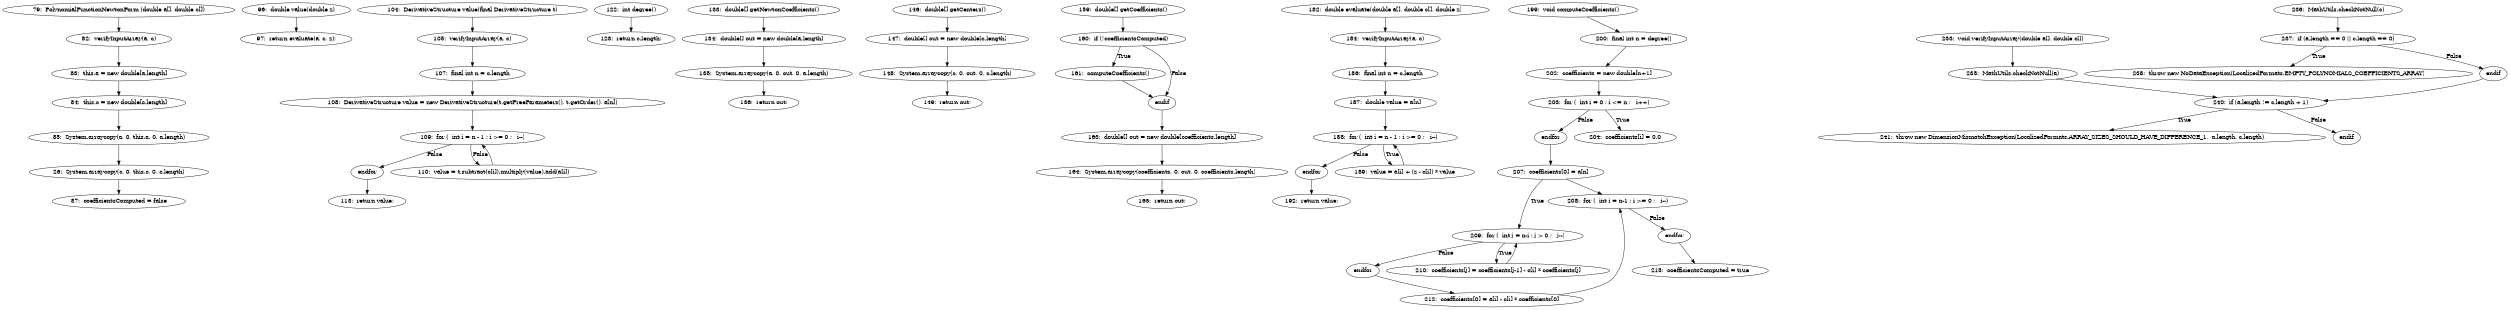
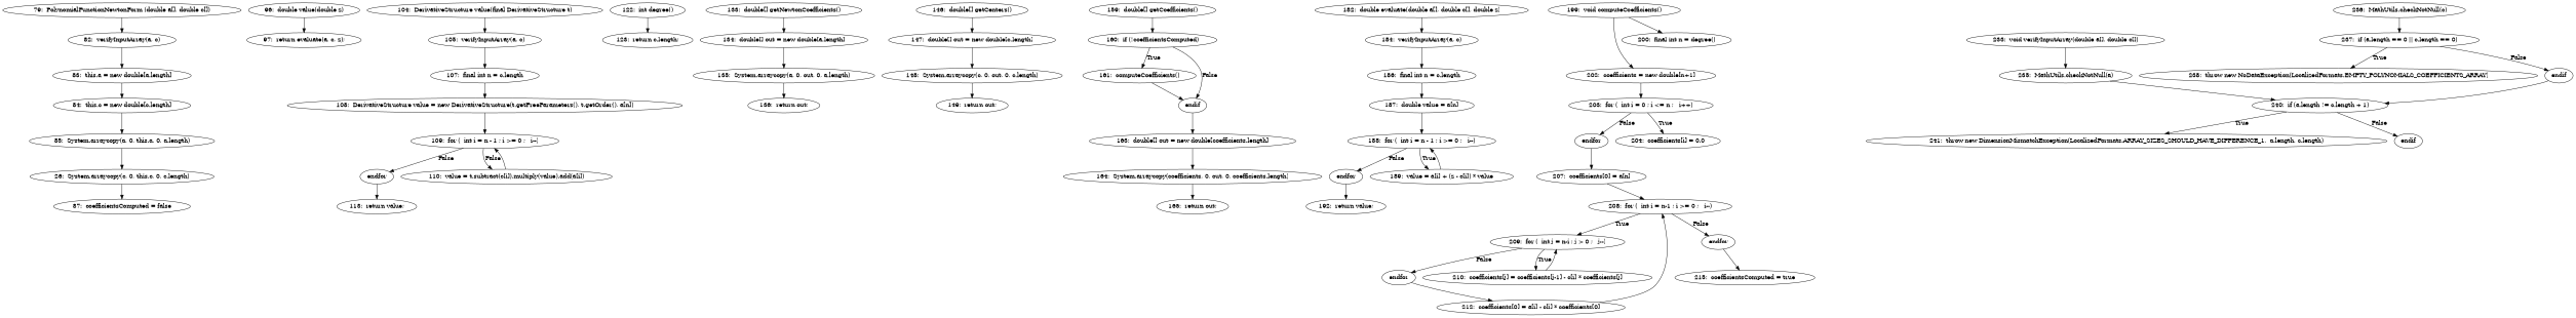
  digraph {
    n1 [label="79:  PolynomialFunctionNewtonForm (double a[], double c[])"]
    n2 [label="82:  verifyInputArray(a, c)"]
    n3 [label="83:  this.a = new double[a.length]"]
    n4 [label="84:  this.c = new double[c.length]"]
    n5 [label="85:  System.arraycopy(a, 0, this.a, 0, a.length)"]
    n6 [label="26:  System.arraycopy(c, 0, this.c, 0, c.length)"]
    n7 [label="87:  coefficientsComputed = false"]
    n8 [label="96:  double value(double z)"]
    n9 [label="97:  return evaluate(a, c, z);"]
    n10 [label="104:  DerivativeStructure value(final DerivativeStructure t)"]
    n11 [label="105:  verifyInputArray(a, c)"]
    n12 [label="107:  final int n = c.length"]
    n13 [label="108:  DerivativeStructure value = new DerivativeStructure(t.getFreeParameters(), t.getOrder(), a[n])"]
    n14 [label="109:  for (  int i = n - 1 ; i >= 0 ;   i--)"]
    n15 [label=endfor]
    n16 [label="110:  value = t.subtract(c[i]).multiply(value).add(a[i])"]
    n17 [label="113:  return value;"]
    n18 [label="122:  int degree()"]
    n19 [label="123:  return c.length;"]
    n20 [label="133:  double[] getNewtonCoefficients()"]
    n21 [label="134:  double[] out = new double[a.length]"]
    n22 [label="135:  System.arraycopy(a, 0, out, 0, a.length)"]
    n23 [label="136:  return out;"]
    n24 [label="146:  double[] getCenters()"]
    n25 [label="147:  double[] out = new double[c.length]"]
    n26 [label="148:  System.arraycopy(c, 0, out, 0, c.length)"]
    n27 [label="149:  return out;"]
    n28 [label="159:  double[] getCoefficients()"]
    n29 [label="160:  if (!coefficientsComputed)"]
    n30 [label="161:  computeCoefficients()"]
    n31 [label=endif]
    n32 [label="163:  double[] out = new double[coefficients.length]"]
    n33 [label="164:  System.arraycopy(coefficients, 0, out, 0, coefficients.length)"]
    n34 [label="165:  return out;"]
    n35 [label="182:  double evaluate(double a[], double c[], double z)"]
    n36 [label="184:  verifyInputArray(a, c)"]
    n37 [label="186:  final int n = c.length"]
    n38 [label="187:  double value = a[n]"]
    n39 [label="188:  for (  int i = n - 1 ; i >= 0 ;   i--)"]
    n40 [label=endfor]
    n41 [label="189:  value = a[i] + (z - c[i]) * value"]
    n42 [label="192:  return value;"]
    n43 [label="199:  void computeCoefficients()"]
    n44 [label="200:  final int n = degree()"]
    n45 [label="202:  coefficients = new double[n+1]"]
    n46 [label="203:  for (  int i = 0 ; i <= n ;   i++)"]
    n47 [label=endfor]
    n48 [label="204:  coefficients[i] = 0.0"]
    n49 [label="207:  coefficients[0] = a[n]"]
    n50 [label="208:  for (  int i = n-1 ; i >= 0 ;   i--)"]
    n51 [label=endfor]
    n52 [label="209:  for (  int j = n-i ; j > 0 ;   j--)"]
    n53 [label="215:  coefficientsComputed = true"]
    n54 [label=endfor]
    n55 [label="210:  coefficients[j] = coefficients[j-1] - c[i] * coefficients[j]"]
    n56 [label="212:  coefficients[0] = a[i] - c[i] * coefficients[0]"]
    n57 [label="233:  void verifyInputArray(double a[], double c[])"]
    n58 [label="235:  MathUtils.checkNotNull(a)"]
    n59 [label="240:  if (a.length != c.length + 1)"]
    n60 [label="236:  MathUtils.checkNotNull(c)"]
    n61 [label="237:  if (a.length == 0 || c.length == 0)"]
    n62 [label="238:  throw new NoDataException(LocalizedFormats.EMPTY_POLYNOMIALS_COEFFICIENTS_ARRAY)"]
    n63 [label=endif]
    n64 [label="241:  throw new DimensionMismatchException(LocalizedFormats.ARRAY_SIZES_SHOULD_HAVE_DIFFERENCE_1,  a.length, c.length)"]
    n65 [label=endif]
    n1 -> n2
    n2 -> n3
    n3 -> n4
    n4 -> n5
    n5 -> n6
    n6 -> n7
    n8 -> n9
    n10 -> n11
    n11 -> n12
    n12 -> n13
    n13 -> n14
    n14 -> n15 [label=False]
    n14 -> n16 [label=False]
    n15 -> n17
    n16 -> n14
    n18 -> n19
    n20 -> n21
    n21 -> n22
    n22 -> n23
    n24 -> n25
    n25 -> n26
    n26 -> n27
    n28 -> n29
    n29 -> n30 [label=True]
    n29 -> n31 [label=False]
    n30 -> n31
    n31 -> n32
    n32 -> n33
    n33 -> n34
    n35 -> n36
    n36 -> n37
    n37 -> n38
    n38 -> n39
    n39 -> n40 [label=False]
    n39 -> n41 [label=True]
    n40 -> n42
    n41 -> n39
    n43 -> n44
-   n44 -> n45
+   n43 -> n45
    n45 -> n46
    n46 -> n47 [label=False]
    n46 -> n48 [label=True]
    n47 -> n49
    n49 -> n50
    n50 -> n51 [label=False]
-   n49 -> n52 [label=True]
+   n50 -> n52 [label=True]
    n51 -> n53
    n52 -> n54 [label=False]
    n52 -> n55 [label=True]
    n54 -> n56
    n55 -> n52
    n56 -> n50
    n57 -> n58
    n58 -> n59
    n59 -> n64 [label=True]
    n59 -> n65 [label=False]
    n60 -> n61
    n61 -> n62 [label=True]
    n61 -> n63 [label=False]
    n63 -> n59
  }
